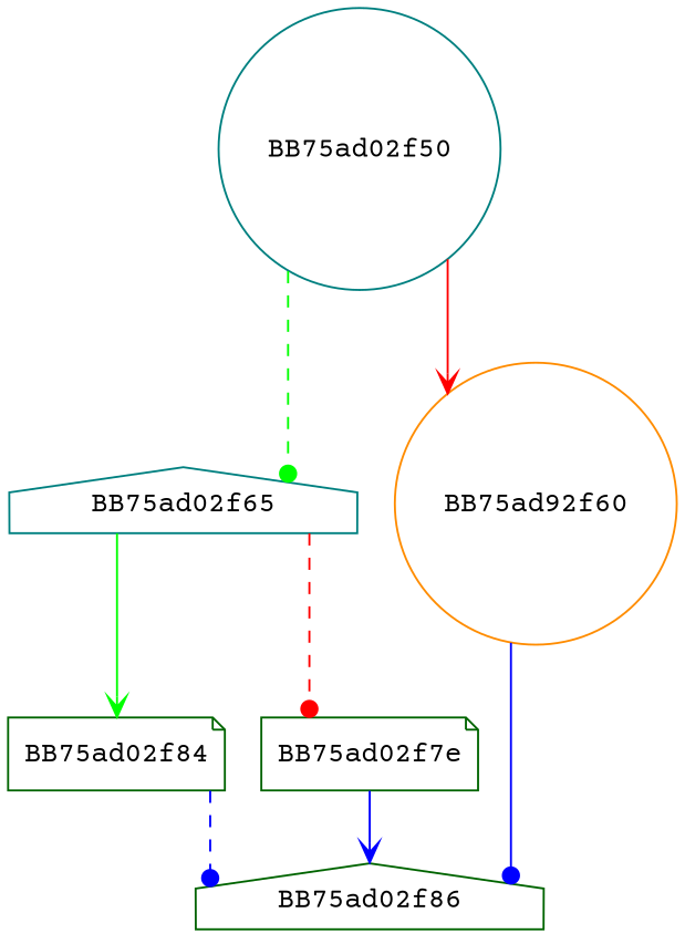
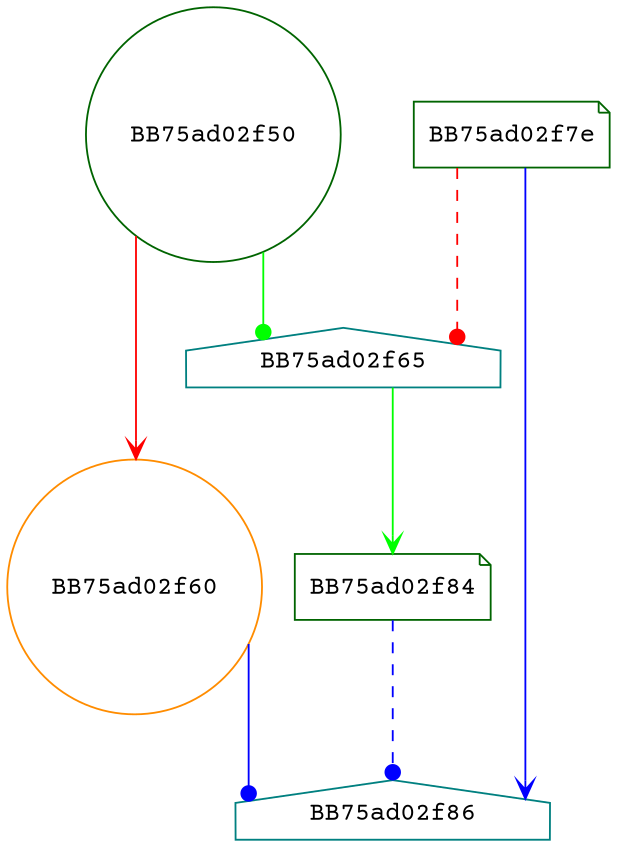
  digraph {
    fontname="Courier Prime"
    splines=ortho
    node [color=darkgreen fontname="Courier Prime" shape=circle]
    edge [arrowhead=dot color=blue fontname="Courier Prime" style=solid]
-   BB75ad02f50 [color=teal]
+   BB75ad02f50
    n2 [color=teal label=BB75ad02f65 shape=house]
-   BB75ad02f60 [color=darkorange label=BB75ad92f60]
+   BB75ad02f60 [color=darkorange]
    BB75ad02f84 [shape=note]
    BB75ad02f7e [shape=note]
-   BB75ad02f86 [shape=house]
-   BB75ad02f50 -> n2 [color=green style=dashed]
+   BB75ad02f86 [color=teal shape=house]
+   BB75ad02f50 -> n2 [color=green]
    BB75ad02f50 -> BB75ad02f60 [arrowhead=vee color=red]
    n2 -> BB75ad02f84 [arrowhead=vee color=green]
-   n2 -> BB75ad02f7e [color=red style=dashed]
+   BB75ad02f7e -> n2 [color=red style=dashed]
    BB75ad02f60 -> BB75ad02f86
    BB75ad02f84 -> BB75ad02f86 [style=dashed]
    BB75ad02f7e -> BB75ad02f86 [arrowhead=vee]
  }
